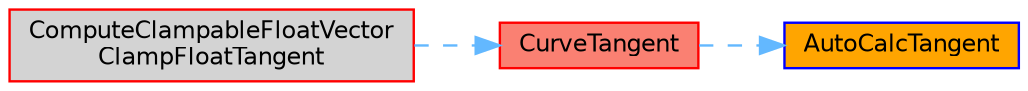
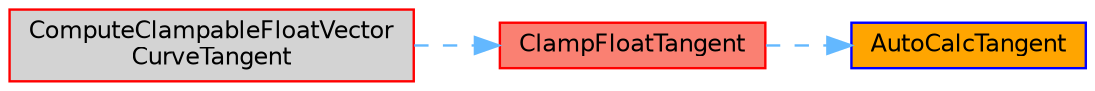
  digraph {
    rankdir=LR
    node [color=red fontname=Helvetica fontsize=10 shape=box style=filled]
    edge [color=steelblue1 fontname=Helvetica fontsize=10 labelfontname=Helvetica labelfontsize=10 style=dashed]
-   n1 [fillcolor=lightgrey fontcolor=black height=0.2 label="ComputeClampableFloatVector\lClampFloatTangent" width=0.4]
-   n2 [fillcolor=salmon height=0.2 label=CurveTangent width=0.4]
+   n1 [fillcolor=lightgrey fontcolor=black height=0.2 label="ComputeClampableFloatVector\lCurveTangent" width=0.4]
+   n2 [fillcolor=salmon height=0.2 label=ClampFloatTangent width=0.4]
    n3 [color=blue fillcolor=orange height=0.2 label=AutoCalcTangent width=0.4]
    n1 -> n2
    n2 -> n3
  }
